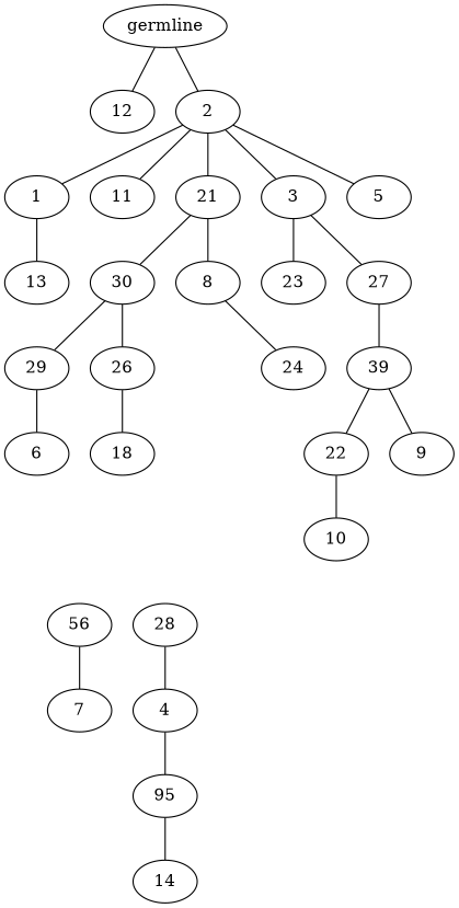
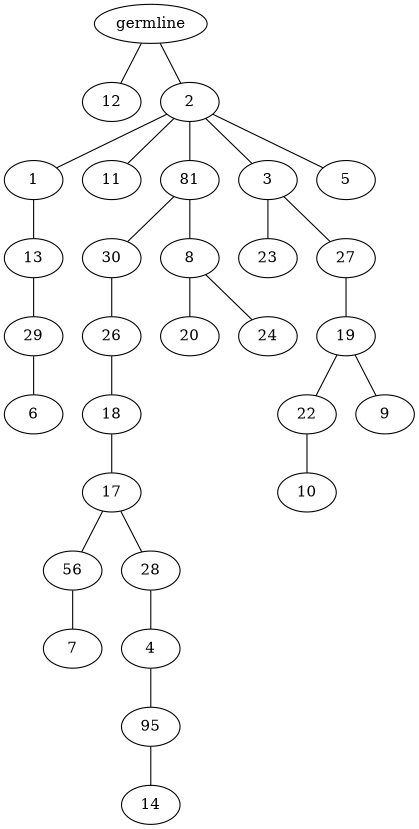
  graph {
    n1 [label=germline]
    n2 [label=12]
    n3 [label=2]
    n4 [label=1]
    n5 [label=11]
-   n6 [label=21]
+   n6 [label=81]
    n7 [label=3]
    n8 [label=5]
    n9 [label=13]
    n10 [label=30]
    n11 [label=8]
    n12 [label=23]
    n13 [label=27]
    n14 [label=26]
    n15 [label=29]
+   n16 [label=20]
    n17 [label=24]
    n18 [label=18]
    n19 [label=6]
+   n20 [label=17]
    n21 [label=56]
    n22 [label=28]
    n23 [label=7]
    n24 [label=4]
    n25 [label=95]
    n26 [label=14]
-   n27 [label=39]
+   n27 [label=19]
    n28 [label=22]
    n29 [label=9]
    n30 [label=10]
    n1 -- n2
    n1 -- n3
    n3 -- n4
    n3 -- n5
    n3 -- n6
    n3 -- n7
    n3 -- n8
    n4 -- n9
    n6 -- n10
    n6 -- n11
    n7 -- n12
    n7 -- n13
    n10 -- n14
-   n10 -- n15
+   n9 -- n15
+   n11 -- n16
    n11 -- n17
    n13 -- n27
    n14 -- n18
    n15 -- n19
+   n18 -- n20
+   n20 -- n21
+   n20 -- n22
    n21 -- n23
    n22 -- n24
    n24 -- n25
    n25 -- n26
    n27 -- n28
    n27 -- n29
    n28 -- n30
  }
